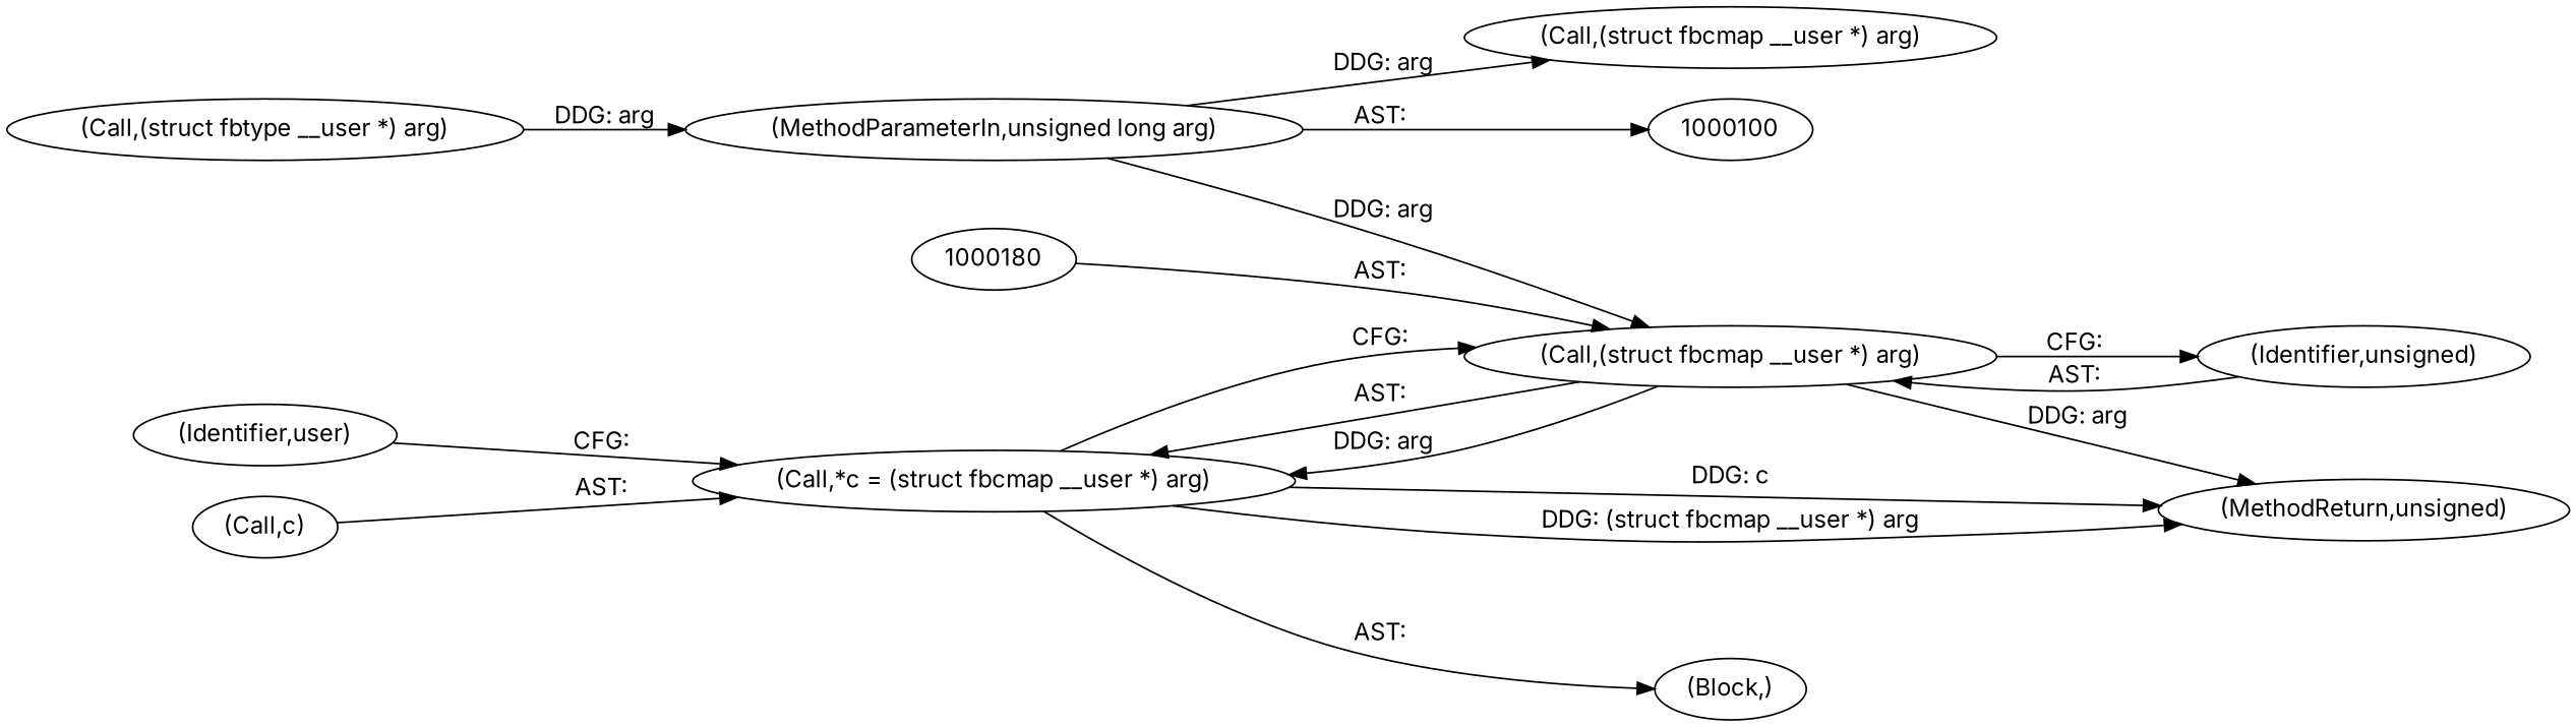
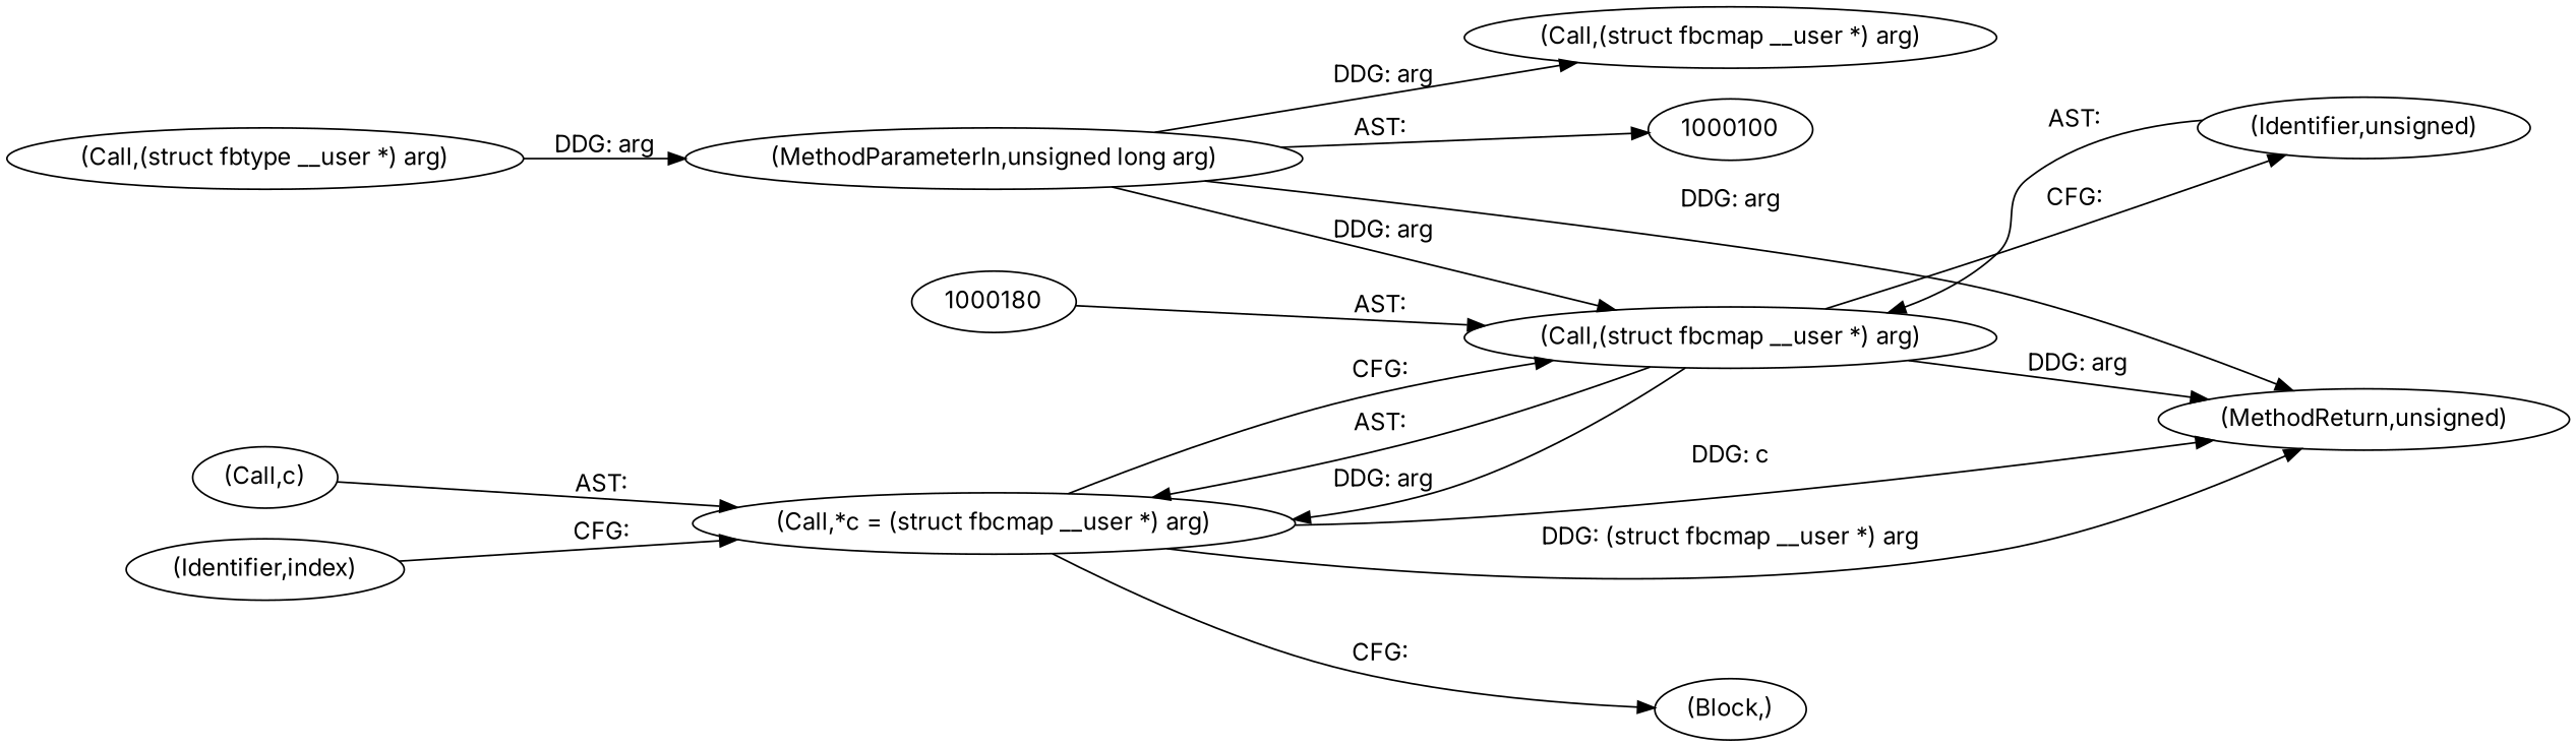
  digraph {
    fontname=Inter
    rankdir=LR
    node [fontname=Inter]
    edge [fontname=Inter]
    n1 [label="(Call,*c = (struct fbcmap __user *) arg)"]
    n2 [label="(Call,(struct fbcmap __user *) arg)"]
    n3 [label="(MethodReturn,unsigned)"]
    n4 [label="(Block,)"]
    n5 [label="(Identifier,unsigned)"]
    n6 [label="(MethodParameterIn,unsigned long arg)"]
    n7 [label="(Call,(struct fbcmap __user *) arg)"]
    1000100
    n9 [label="(Call,(struct fbtype __user *) arg)"]
-   n10 [label="(Identifier,user)"]
+   n10 [label="(Identifier,index)"]
    n11 [label="(Call,c)"]
    1000180
    n1 -> n2 [label="CFG: "]
    n1 -> n3 [label="DDG: c"]
    n1 -> n3 [label="DDG: (struct fbcmap __user *) arg"]
-   n1 -> n4 [label="AST: "]
+   n1 -> n4 [label="CFG: "]
    n2 -> n1 [label="AST: "]
    n2 -> n1 [label="DDG: arg"]
    n2 -> n3 [label="DDG: arg"]
    n2 -> n5 [label="CFG: "]
    n5 -> n2 [label="AST: "]
    n6 -> n2 [label="DDG: arg"]
+   n6 -> n3 [label="DDG: arg"]
    n6 -> n7 [label="DDG: arg"]
    n6 -> 1000100 [label="AST: "]
    n9 -> n6 [label="DDG: arg"]
    n10 -> n1 [label="CFG: "]
    n11 -> n1 [label="AST: "]
    1000180 -> n2 [label="AST: "]
  }
